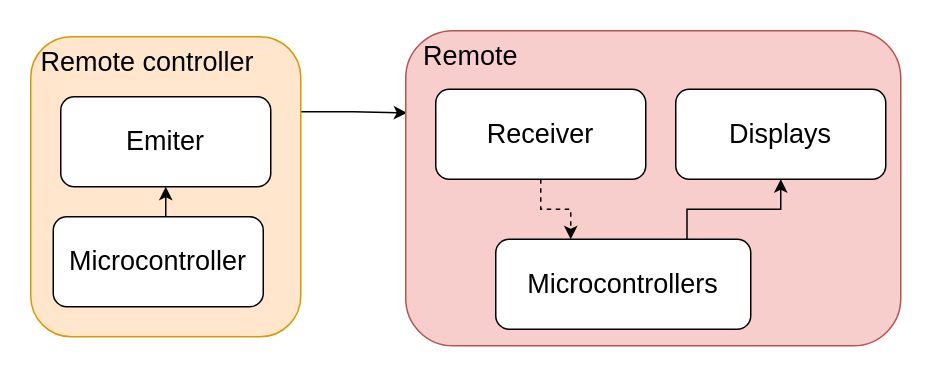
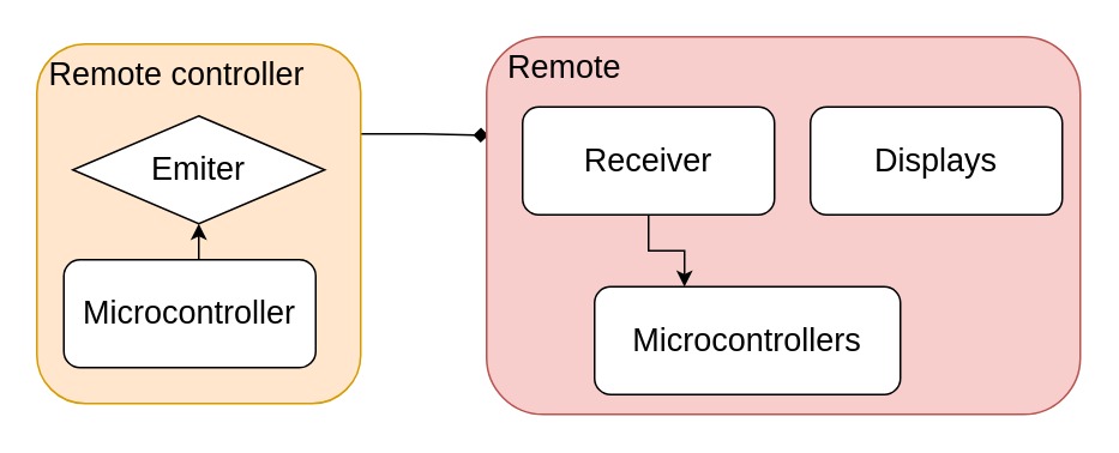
  <mxCell id="0" />
  <mxCell id="1" parent="0" />
- <mxCell id="2" style="edgeStyle=orthogonalEdgeStyle;rounded=0;orthogonalLoop=1;jettySize=auto;html=1;exitX=1;exitY=0.25;exitDx=0;exitDy=0;entryX=0.003;entryY=0.261;entryDx=0;entryDy=0;entryPerimeter=0;" parent="1" source="3" target="7" edge="1"><mxGeometry relative="1" as="geometry" /></mxCell>
+ <mxCell id="2" style="edgeStyle=orthogonalEdgeStyle;rounded=0;orthogonalLoop=1;jettySize=auto;html=1;exitX=1;exitY=0.25;exitDx=0;exitDy=0;entryX=0.003;entryY=0.261;entryDx=0;entryDy=0;entryPerimeter=0;endArrow=diamond;" parent="1" source="3" target="7" edge="1"><mxGeometry relative="1" as="geometry" /></mxCell>
  <mxCell id="3" value="&amp;nbsp;Remote controller" style="rounded=1;whiteSpace=wrap;html=1;fillColor=#ffe6cc;strokeColor=#d79b00;verticalAlign=top;align=left;fontSize=18;" parent="1" vertex="1"><mxGeometry x="20" y="24" width="180" height="200" as="geometry" /></mxCell>
  <mxCell id="4" style="edgeStyle=orthogonalEdgeStyle;rounded=0;orthogonalLoop=1;jettySize=auto;html=1;exitX=0.5;exitY=0;exitDx=0;exitDy=0;entryX=0.5;entryY=1;entryDx=0;entryDy=0;" parent="1" source="5" target="6" edge="1"><mxGeometry relative="1" as="geometry" /></mxCell>
  <mxCell id="5" value="Microcontroller" style="rounded=1;whiteSpace=wrap;html=1;fontSize=18;" parent="1" vertex="1"><mxGeometry x="35" y="144" width="140" height="60" as="geometry" /></mxCell>
- <mxCell id="6" value="Emiter" style="rounded=1;whiteSpace=wrap;html=1;fontSize=18;" parent="1" vertex="1"><mxGeometry x="40" y="64" width="140" height="60" as="geometry" /></mxCell>
+ <mxCell id="6" value="Emiter" style="rhombus;whiteSpace=wrap;html=1;fontSize=18;" parent="1" vertex="1"><mxGeometry x="40" y="64" width="140" height="60" as="geometry" /></mxCell>
  <mxCell id="7" value="&amp;nbsp; Remote" style="rounded=1;whiteSpace=wrap;html=1;fillColor=#f8cecc;strokeColor=#b85450;verticalAlign=top;align=left;fontSize=18;" parent="1" vertex="1"><mxGeometry x="270" y="20" width="330" height="210" as="geometry" /></mxCell>
- <mxCell id="8" style="edgeStyle=orthogonalEdgeStyle;rounded=0;orthogonalLoop=1;jettySize=auto;html=1;exitX=0.75;exitY=0;exitDx=0;exitDy=0;" parent="1" source="9" target="12" edge="1"><mxGeometry relative="1" as="geometry" /></mxCell>
  <mxCell id="9" value="Microcontrollers" style="rounded=1;whiteSpace=wrap;html=1;fontSize=18;" parent="1" vertex="1"><mxGeometry x="330" y="159" width="170" height="60" as="geometry" /></mxCell>
- <mxCell id="10" style="edgeStyle=orthogonalEdgeStyle;rounded=0;orthogonalLoop=1;jettySize=auto;html=1;exitX=0.5;exitY=1;exitDx=0;exitDy=0;entryX=0.294;entryY=0;entryDx=0;entryDy=0;entryPerimeter=0;dashed=1;" parent="1" source="11" target="9" edge="1"><mxGeometry relative="1" as="geometry" /></mxCell>
+ <mxCell id="10" style="edgeStyle=orthogonalEdgeStyle;rounded=0;orthogonalLoop=1;jettySize=auto;html=1;exitX=0.5;exitY=1;exitDx=0;exitDy=0;entryX=0.294;entryY=0;entryDx=0;entryDy=0;entryPerimeter=0;" parent="1" source="11" target="9" edge="1"><mxGeometry relative="1" as="geometry" /></mxCell>
  <mxCell id="11" value="Receiver" style="rounded=1;whiteSpace=wrap;html=1;fontSize=18;" parent="1" vertex="1"><mxGeometry x="290" y="59" width="140" height="60" as="geometry" /></mxCell>
  <mxCell id="12" value="Displays" style="rounded=1;whiteSpace=wrap;html=1;fontSize=18;" parent="1" vertex="1"><mxGeometry x="450" y="59" width="140" height="60" as="geometry" /></mxCell>
